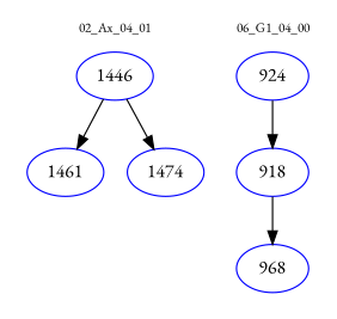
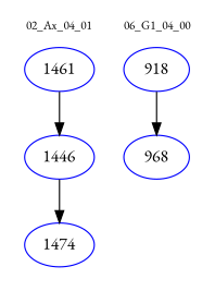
  digraph {
    fontname="EB Garamond"
    node [color=blue fontname="EB Garamond"]
    edge [color=black fontname="EB Garamond"]
    n1 [label=1461]
    n2 [label=1446]
    n3 [label=1474]
-   n4 [label=924]
    n5 [label=918]
    n6 [label=968]
    subgraph cluster_1 {
      color=white
      fontsize=10
      label="02_Ax_04_01"
      n1
      n2
      n3
    }
    subgraph cluster_2 {
      color=white
      fontsize=10
      label="06_G1_04_00"
-     n4
      n5
      n6
    }
-   n2 -> n1
+   n1 -> n2
    n2 -> n3
-   n4 -> n5
    n5 -> n6
  }
